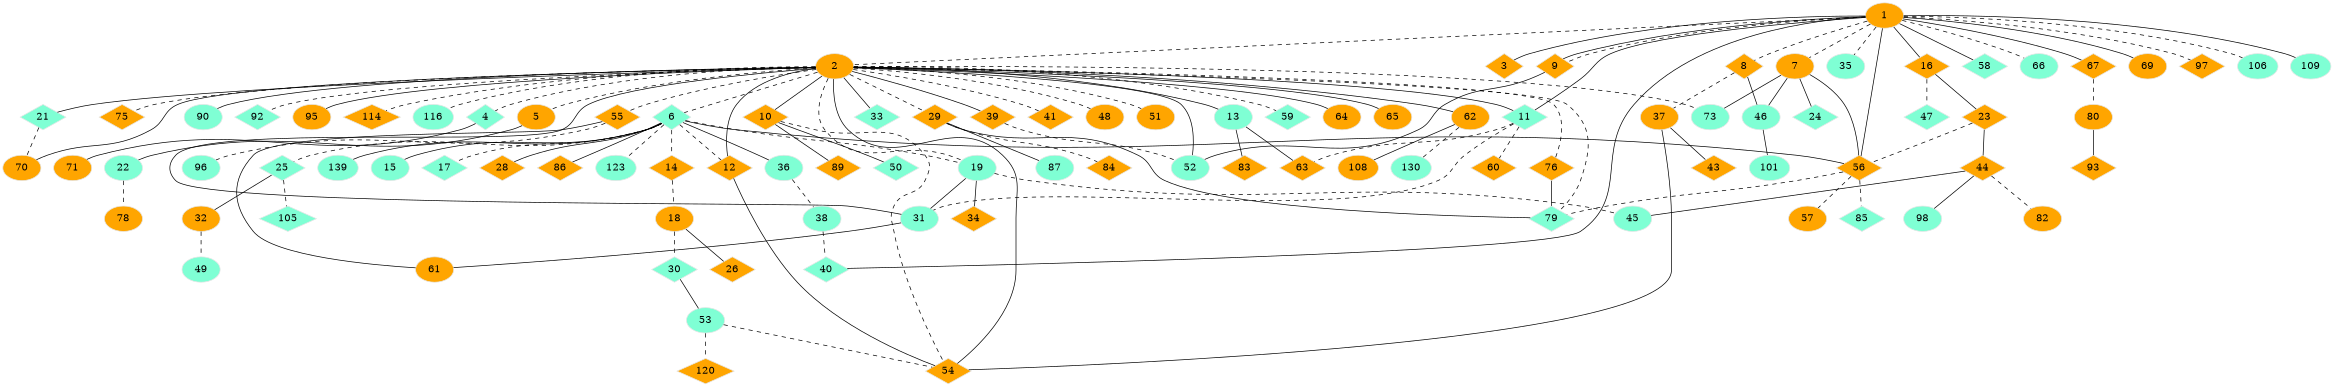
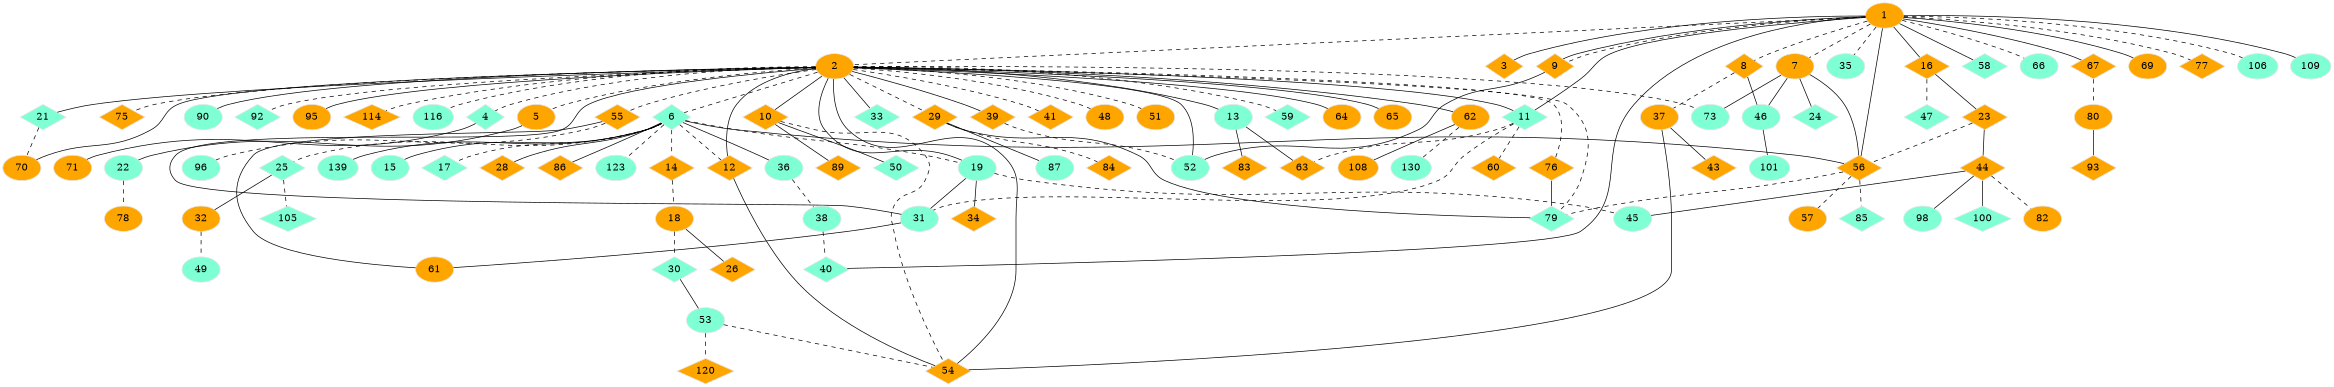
  graph {
    node [color=gray90 fillcolor=orange shape=diamond style=filled]
    edge [style=solid]
    1 [shape=ellipse]
    2 [shape=ellipse]
    3
    7 [shape=ellipse]
    8
    9
    11 [fillcolor=aquamarine super="+20+113"]
    16
    35 [fillcolor=aquamarine shape=ellipse]
    40 [fillcolor=aquamarine]
    56 [super="+137+94+119+97+125"]
    58 [fillcolor=aquamarine]
    66 [fillcolor=aquamarine shape=ellipse]
    67
    69 [shape=ellipse super="+110"]
-   77 [label=97]
+   77
    106 [fillcolor=aquamarine shape=ellipse]
    109 [fillcolor=aquamarine shape=ellipse]
    4 [fillcolor=aquamarine]
    5 [shape=ellipse]
    6 [fillcolor=aquamarine]
    10
    12
    13 [fillcolor=aquamarine shape=ellipse]
    19 [fillcolor=aquamarine shape=ellipse super="+27+81+91+99"]
    21 [fillcolor=aquamarine super="+134+140"]
    29 [super="+141"]
    31 [fillcolor=aquamarine shape=ellipse super="+131+129"]
    33 [fillcolor=aquamarine super="+121"]
    39
    41
    48 [shape=ellipse]
    51 [shape=ellipse]
    52 [fillcolor=aquamarine shape=ellipse super="+68"]
    54 [super="+76+124+133"]
    55
    59 [fillcolor=aquamarine]
    62 [shape=ellipse]
    64 [shape=ellipse]
    65 [shape=ellipse]
    70 [shape=ellipse]
    73 [fillcolor=aquamarine shape=ellipse]
    n43 [label=76]
    75 [super="+111"]
    79 [fillcolor=aquamarine super="+136+104"]
    90 [fillcolor=aquamarine shape=ellipse]
    92 [fillcolor=aquamarine]
    95 [shape=ellipse]
    114
    116 [fillcolor=aquamarine shape=ellipse]
    24 [fillcolor=aquamarine]
    46 [fillcolor=aquamarine shape=ellipse]
    37 [shape=ellipse]
    60
    63 [super="+117"]
    23
    47 [fillcolor=aquamarine]
    57 [shape=ellipse super="+103"]
    85 [fillcolor=aquamarine]
    80 [shape=ellipse]
    71 [shape=ellipse]
    22 [fillcolor=aquamarine shape=ellipse]
    14
    15 [fillcolor=aquamarine shape=ellipse]
    17 [fillcolor=aquamarine]
    25 [fillcolor=aquamarine]
    28 [super="+72"]
    36 [fillcolor=aquamarine shape=ellipse]
    86
    123 [fillcolor=aquamarine shape=ellipse]
    139 [fillcolor=aquamarine shape=ellipse super="+142"]
    50 [fillcolor=aquamarine]
    89
    83
    34
    45 [fillcolor=aquamarine shape=ellipse super="+107"]
    84
    87 [fillcolor=aquamarine shape=ellipse]
    61 [shape=ellipse]
    96 [fillcolor=aquamarine shape=ellipse]
    108 [shape=ellipse]
    130 [fillcolor=aquamarine shape=ellipse]
    78 [shape=ellipse]
    18 [shape=ellipse]
    32 [shape=ellipse super="+102"]
    105 [fillcolor=aquamarine]
    38 [fillcolor=aquamarine shape=ellipse]
    101 [fillcolor=aquamarine shape=ellipse]
    43
    26
    30 [fillcolor=aquamarine super="+88"]
    44
    53 [fillcolor=aquamarine shape=ellipse]
    82 [shape=ellipse]
    98 [fillcolor=aquamarine shape=ellipse super="+115"]
+   100 [fillcolor=aquamarine]
    49 [fillcolor=aquamarine shape=ellipse]
    120
    93
    1 -- 2 [style=dashed]
    1 -- 3
    1 -- 7 [style=dashed]
    1 -- 8 [style=dashed]
    1 -- 9
    1 -- 9 [style=dashed]
    1 -- 11
    1 -- 16
    1 -- 35 [style=dashed]
    1 -- 40
    1 -- 56 [weight=2]
    1 -- 58
    1 -- 66 [style=dashed]
    1 -- 67
    1 -- 69
    1 -- 77 [style=dashed]
    1 -- 106 [style=dashed]
    1 -- 109
    2 -- 11
    2 -- 4 [style=dashed]
    2 -- 5 [style=dashed]
    2 -- 6 [style=dashed]
    2 -- 10
    2 -- 12
    2 -- 13
-   2 -- 19 [style=dashed]
+   2 -- 19
    2 -- 21
    2 -- 29 [style=dashed]
    2 -- 31
    2 -- 33
    2 -- 39
    2 -- 41 [style=dashed]
    2 -- 48 [style=dashed]
    2 -- 51 [style=dashed]
    2 -- 52
    2 -- 54 [weight=2]
    2 -- 55 [style=dashed]
    2 -- 59 [style=dashed]
    2 -- 62
    2 -- 64
    2 -- 65
    2 -- 70
    2 -- 73 [style=dashed]
    2 -- n43 [style=dashed]
    2 -- 75 [style=dashed]
    2 -- 79 [style=dashed]
    2 -- 90
    2 -- 92 [style=dashed]
    2 -- 95
    2 -- 114 [style=dashed]
    2 -- 116 [style=dashed]
    7 -- 56
    7 -- 73
    7 -- 24
    7 -- 46
    8 -- 46
    8 -- 37 [style=dashed]
    9 -- 52
    11 -- 31 [style=dashed]
    11 -- 60 [style=dashed]
    11 -- 63 [style=dashed]
    16 -- 23
    16 -- 47 [style=dashed]
    56 -- 79 [style=dashed]
    56 -- 57 [style=dashed]
    56 -- 85 [style=dashed]
    67 -- 80 [style=dashed]
    4 -- 71
    5 -- 22
    6 -- 56
    6 -- 12 [style=dashed]
    6 -- 19 [style=dashed]
    6 -- 14 [style=dashed]
    6 -- 15
    6 -- 17 [style=dashed]
    6 -- 25 [style=dashed]
    6 -- 28
    6 -- 36
    6 -- 86
    6 -- 123 [style=dashed]
    6 -- 139
    10 -- 54 [style=dashed]
    10 -- 50
    10 -- 89
    12 -- 54
    13 -- 63
    13 -- 83
    19 -- 31
    19 -- 34
    19 -- 45 [style=dashed]
    21 -- 70 [style=dashed]
    29 -- 79
    29 -- 84 [style=dashed]
    29 -- 87
    31 -- 61
    39 -- 52 [style=dashed]
    55 -- 61
    55 -- 96 [style=dashed]
    62 -- 108
    62 -- 130 [style=dashed]
    n43 -- 79
    46 -- 101
    37 -- 54
    37 -- 43
    23 -- 56 [style=dashed]
    23 -- 44
    80 -- 93
    22 -- 78 [style=dashed]
    14 -- 18 [style=dashed]
    25 -- 32
    25 -- 105 [style=dashed]
    36 -- 38 [style=dashed]
    18 -- 26
    18 -- 30 [style=dashed]
    32 -- 49 [style=dashed]
    38 -- 40 [style=dashed]
    30 -- 53
    44 -- 45
    44 -- 82 [style=dashed]
    44 -- 98
+   44 -- 100
    53 -- 54 [style=dashed]
    53 -- 120 [style=dashed]
  }
